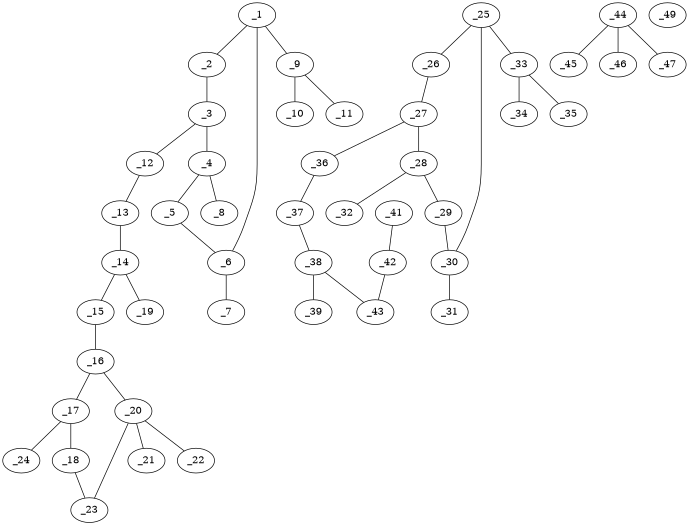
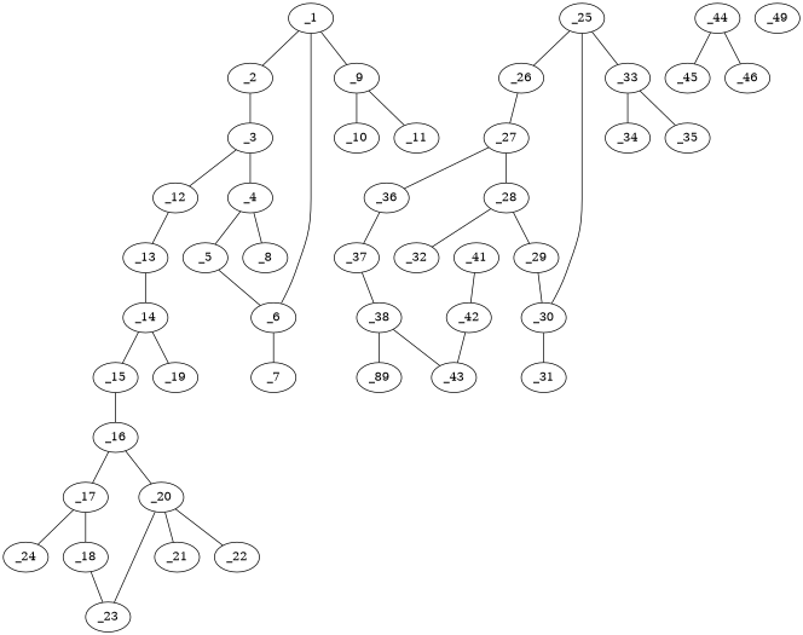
  graph {
    node [charge=0 chem=1 symbol="C  " x=15.8564 y=-0.5]
    edge [valence=1]
    _1 [y=-4]
    _2 [x=14.9904 y=-3.5]
    _6 [x=16.7224 y=-3.5]
    _9 [y=-5]
    _3 [x=14.9904 y=-2.5]
    _7 [chem=2 symbol="O  " x=17.5884 y=-4]
    _10 [chem=2 symbol="O  " x=14.9903 y=-5.5]
    _11 [chem=2 symbol="O  " x=16.7224 y=-5.5]
    _4 [y=-2]
    _12 [chem=4 symbol="N  " x=14.1243 y=-2]
    _5 [x=16.7224 y=-2.5]
    _8 [chem=2 symbol="O  " y=-1]
    _13 [chem=4 symbol="N  " x=14.1243 y=-1]
    _14 [x=13.2583]
    _15 [x=13.2583 y=0.5]
    _19 [x=12.3923 y=-1]
    _16 [x=12.3923 y=1]
    _17 [x=11.5263 y=0.5]
    _20 [chem=5 symbol="S  " x=12.3923 y=2]
    _18 [x=11.5263]
    _24 [x=10.6602 y=1]
    _21 [chem=2 symbol="O  " x=12.3923 y=3]
    _22 [chem=2 symbol="O  " x=11.3923 y=2]
    _23 [chem=2 symbol="O  " x=13.3923 y=2]
    _25 [x=3.7321 y=4]
    _26 [x=4.5981 y=3.5]
    _30 [x=3.7321 y=5]
    _33 [x=2.866 y=3.5]
    _27 [x=5.4641 y=4]
    _31 [chem=2 symbol="O  " x=2.866 y=5.5]
    _34 [chem=2 symbol="O  " x=2 y=4]
    _35 [chem=2 symbol="O  " x=2.866 y=2.5]
    _28 [x=5.4641 y=5]
    _36 [chem=4 symbol="N  " x=6.3301 y=3.5]
    _29 [x=4.5981 y=5.5]
    _32 [chem=2 symbol="O  " x=6.3301 y=5.5]
    _37 [chem=4 symbol="N  " x=6.3301 y=2.5]
    _38 [x=7.1961 y=2]
-   _39 [x=7.1961 y=1]
+   _39 [x=7.1961 y=1 label=_89]
    _43 [x=8.0622 y=2.5]
    _41 [x=8.9282 y=1]
    _42 [x=8.9282 y=2]
    _44 [chem=5 symbol="S  " x=8.0622]
    _45 [chem=2 symbol="O  " x=8.0622 y=-1.5]
    _46 [chem=2 symbol="O  " x=9.0622]
-   _47 [chem=2 symbol="O  " x=7.0622]
    _49 [chem=29 symbol="Na " x=19.5884 y=0]
    _1 -- _2
    _1 -- _6 [valence=2]
    _1 -- _9
    _2 -- _3 [valence=2]
    _6 -- _7
    _9 -- _10 [valence=2]
    _9 -- _11
    _3 -- _4
    _3 -- _12
    _4 -- _5 [valence=2]
    _4 -- _8
    _12 -- _13 [valence=2]
    _5 -- _6
    _13 -- _14
    _14 -- _15
    _14 -- _19 [valence=2]
    _15 -- _16 [valence=2]
    _16 -- _17
    _16 -- _20
    _17 -- _18 [valence=2]
    _17 -- _24
    _20 -- _21 [valence=2]
    _20 -- _22 [valence=2]
    _20 -- _23
    _18 -- _23
    _25 -- _26 [valence=2]
    _25 -- _30
    _25 -- _33
    _26 -- _27
    _30 -- _31
    _33 -- _34 [valence=2]
    _33 -- _35
    _27 -- _28 [valence=2]
    _27 -- _36
    _28 -- _29
    _28 -- _32
    _36 -- _37 [valence=2]
    _29 -- _30 [valence=2]
    _37 -- _38
    _38 -- _39 [valence=2]
    _38 -- _43
    _41 -- _42
    _42 -- _43 [valence=2]
    _44 -- _45 [valence=2]
    _44 -- _46 [valence=2]
-   _44 -- _47
  }
